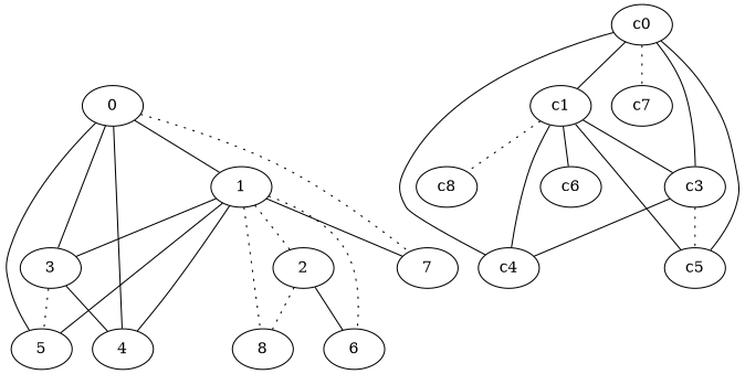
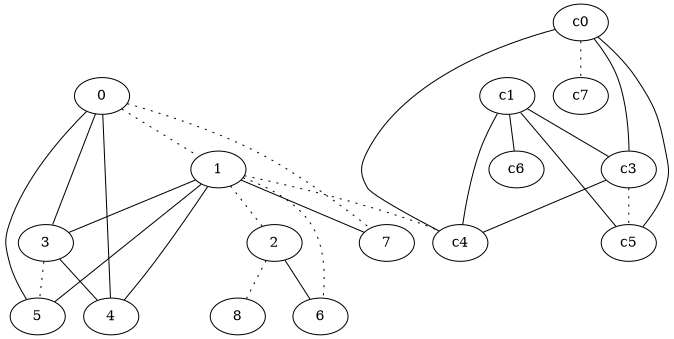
  graph {
    n1 [label=0]
    n2 [label=1]
    n3 [label=3]
    n4 [label=4]
    n5 [label=5]
    n6 [label=7]
    n7 [label=2]
    n8 [label=6]
    n9 [label=8]
    c0
    c1
    c3
    c4
    c5
    c7
    c6
-   c8
-   n1 -- n2
+   n1 -- n2 [style=dotted]
    n1 -- n3
    n1 -- n4
    n1 -- n5
    n1 -- n6 [style=dotted]
    n2 -- n3
    n2 -- n4
    n2 -- n5
    n2 -- n6
    n2 -- n7 [style=dotted]
    n2 -- n8 [style=dotted]
-   n2 -- n9 [style=dotted]
+   n2 -- c4 [style=dotted]
    n3 -- n4
    n3 -- n5 [style=dotted]
    n7 -- n8
    n7 -- n9 [style=dotted]
-   c0 -- c1
    c0 -- c3
    c0 -- c4
    c0 -- c5
    c0 -- c7 [style=dotted]
    c1 -- c3
    c1 -- c4
    c1 -- c5
    c1 -- c6 [style=solid]
-   c1 -- c8 [style=dotted]
    c3 -- c4
    c3 -- c5 [style=dotted]
  }
